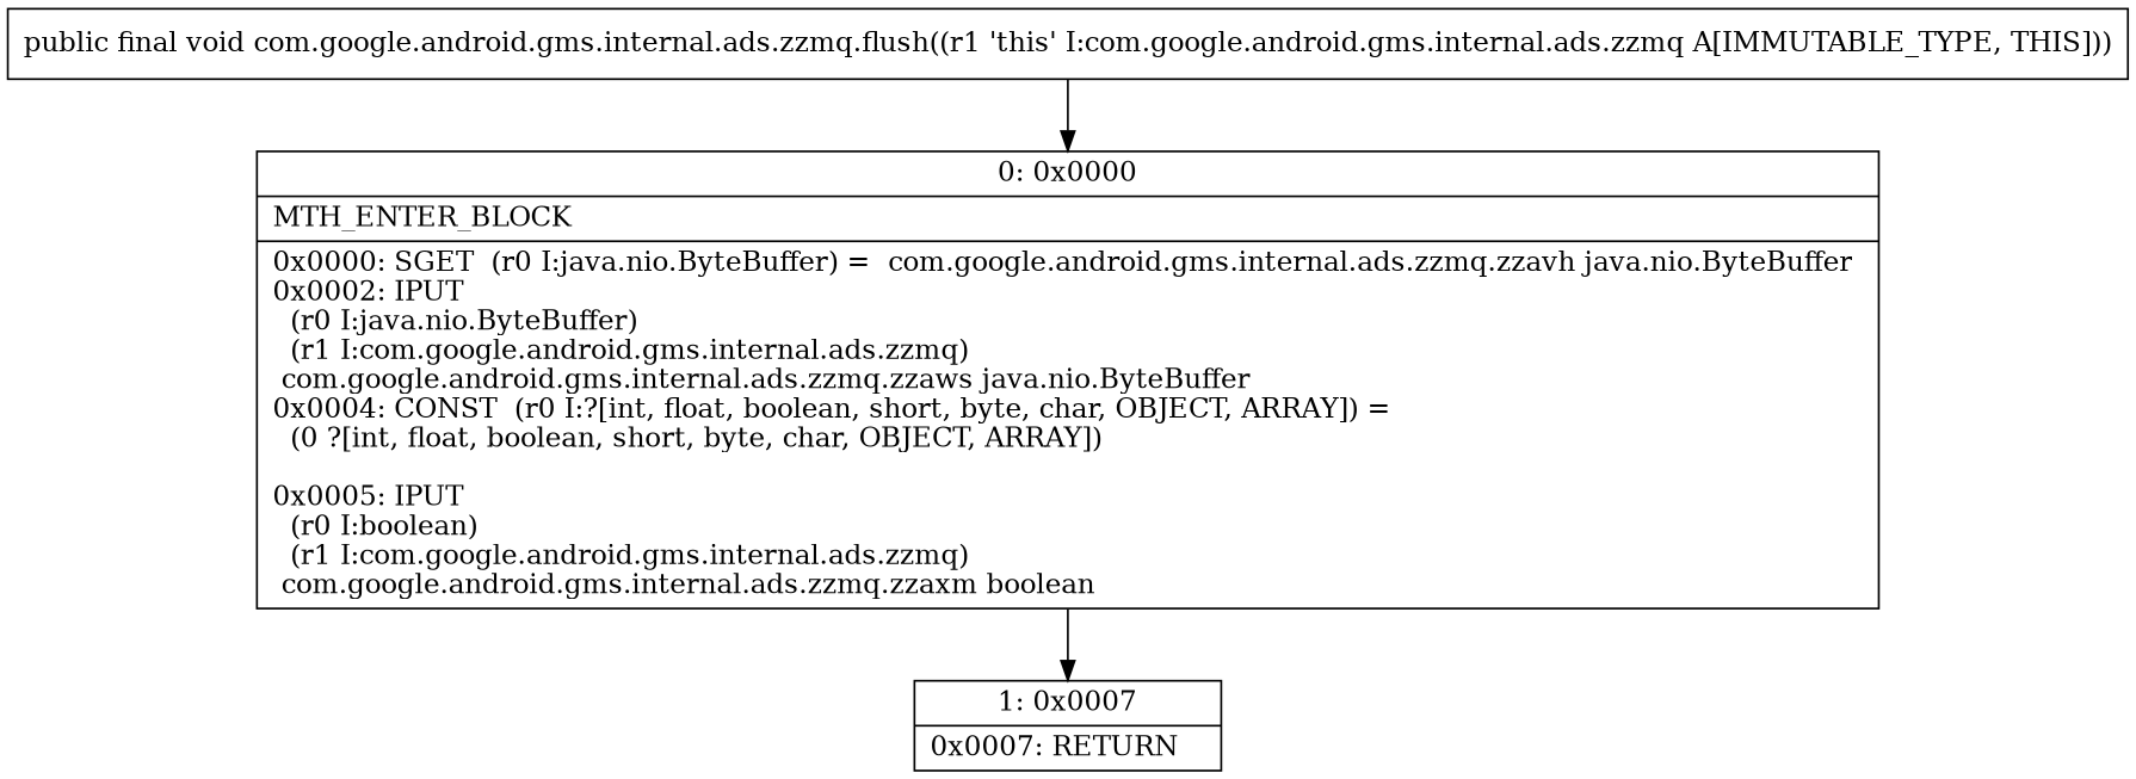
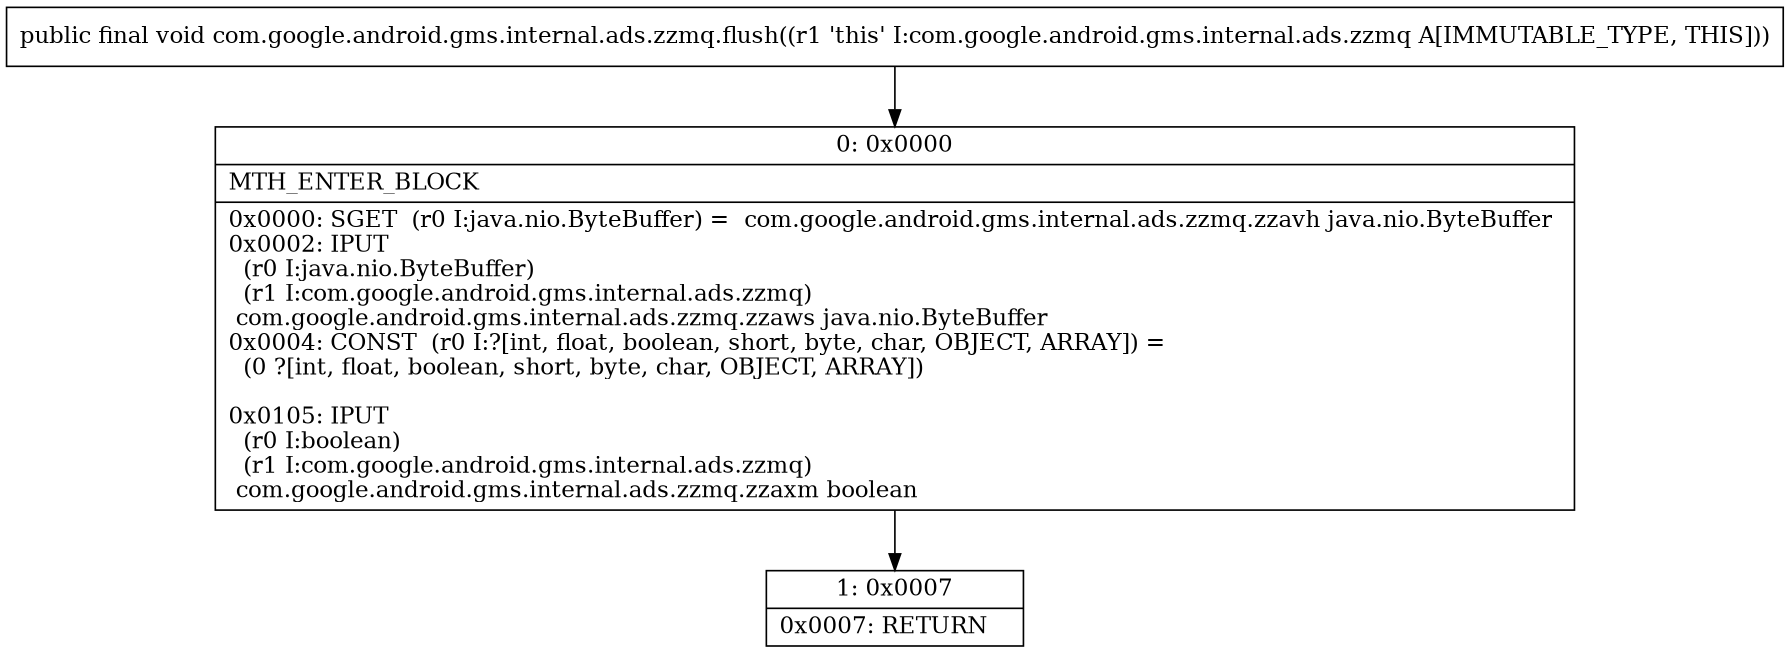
  digraph {
    node [shape=record]
-   n1 [label="{0\:\ 0x0000|MTH_ENTER_BLOCK\l|0x0000: SGET  (r0 I:java.nio.ByteBuffer) =  com.google.android.gms.internal.ads.zzmq.zzavh java.nio.ByteBuffer \l0x0002: IPUT  \l  (r0 I:java.nio.ByteBuffer)\l  (r1 I:com.google.android.gms.internal.ads.zzmq)\l com.google.android.gms.internal.ads.zzmq.zzaws java.nio.ByteBuffer \l0x0004: CONST  (r0 I:?[int, float, boolean, short, byte, char, OBJECT, ARRAY]) = \l  (0 ?[int, float, boolean, short, byte, char, OBJECT, ARRAY])\l \l0x0005: IPUT  \l  (r0 I:boolean)\l  (r1 I:com.google.android.gms.internal.ads.zzmq)\l com.google.android.gms.internal.ads.zzmq.zzaxm boolean \l}"]
+   n1 [label="{0\:\ 0x0000|MTH_ENTER_BLOCK\l|0x0000: SGET  (r0 I:java.nio.ByteBuffer) =  com.google.android.gms.internal.ads.zzmq.zzavh java.nio.ByteBuffer \l0x0002: IPUT  \l  (r0 I:java.nio.ByteBuffer)\l  (r1 I:com.google.android.gms.internal.ads.zzmq)\l com.google.android.gms.internal.ads.zzmq.zzaws java.nio.ByteBuffer \l0x0004: CONST  (r0 I:?[int, float, boolean, short, byte, char, OBJECT, ARRAY]) = \l  (0 ?[int, float, boolean, short, byte, char, OBJECT, ARRAY])\l \l0x0105: IPUT  \l  (r0 I:boolean)\l  (r1 I:com.google.android.gms.internal.ads.zzmq)\l com.google.android.gms.internal.ads.zzmq.zzaxm boolean \l}"]
    n2 [label="{1\:\ 0x0007|0x0007: RETURN   \l}"]
    n3 [label="{public final void com.google.android.gms.internal.ads.zzmq.flush((r1 'this' I:com.google.android.gms.internal.ads.zzmq A[IMMUTABLE_TYPE, THIS])) }"]
    n1 -> n2
    n3 -> n1
  }
